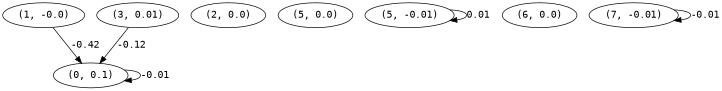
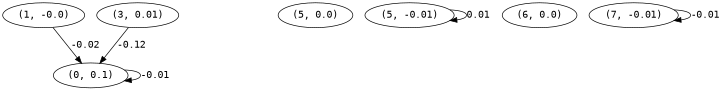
  digraph {
    fontname="DejaVu Sans Mono"
    node [fontname="DejaVu Sans Mono"]
    edge [fontname="DejaVu Sans Mono"]
    n1 [label="(0, 0.1)"]
    n2 [label="(1, -0.0)"]
-   n3 [label="(2, 0.0)"]
    n4 [label="(3, 0.01)"]
    n5 [label="(5, 0.0)"]
    n6 [label="(5, -0.01)"]
    n7 [label="(6, 0.0)"]
    n8 [label="(7, -0.01)"]
    n1 -> n1 [label=-0.01]
-   n2 -> n1 [label=-0.42]
+   n2 -> n1 [label=-0.02]
    n4 -> n1 [label=-0.12]
    n6 -> n6 [label=0.01]
    n8 -> n8 [label=-0.01]
  }
